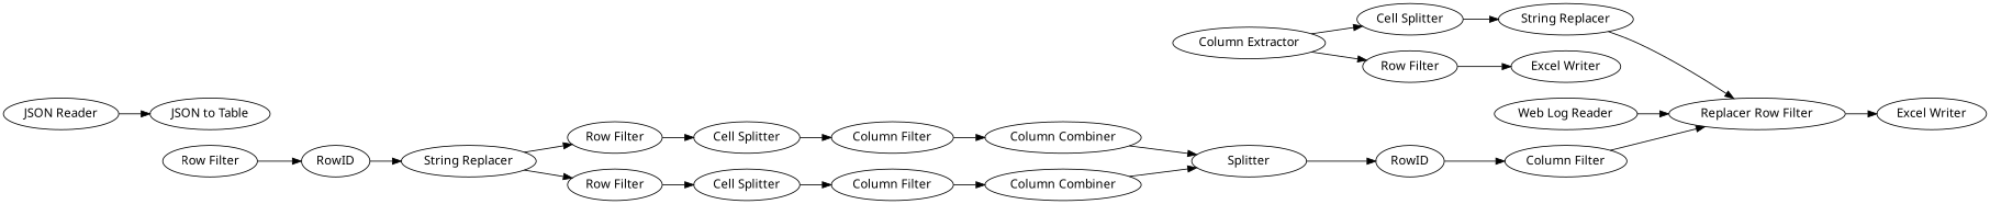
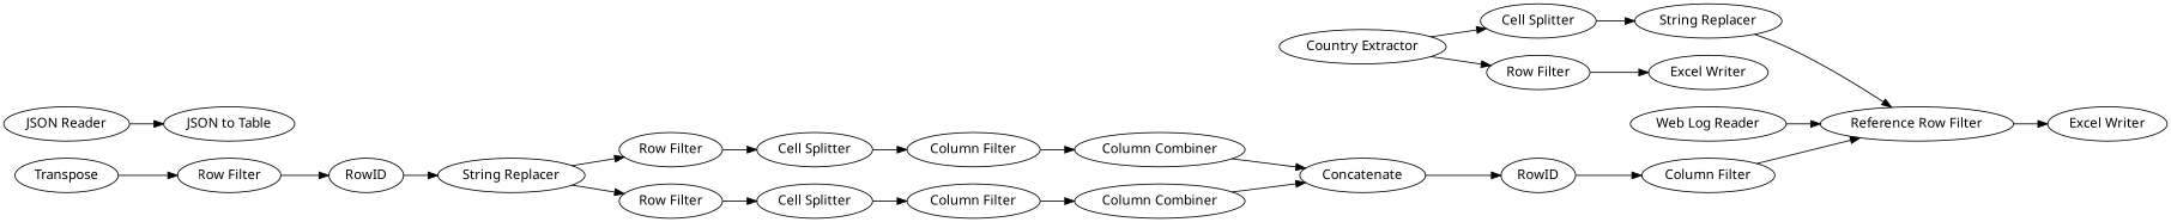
  digraph {
    fontname="Noto Sans"
    rankdir=LR
    node [fontname="Noto Sans"]
    edge [fontname="Noto Sans"]
    n1 [label="Row Filter"]
    n2 [label="Cell Splitter"]
    n3 [label="Column Filter"]
    n4 [label="Column Combiner"]
    n5 [label="JSON to Table"]
+   n6 [label=Transpose]
    n7 [label="Row Filter"]
    n8 [label=RowID]
    n9 [label="String Replacer"]
    n10 [label="Row Filter"]
    n11 [label="Cell Splitter"]
    n12 [label="Column Filter"]
    n13 [label="Column Combiner"]
-   n14 [label=Splitter]
+   n14 [label=Concatenate]
    n15 [label="Column Filter"]
-   n16 [label="Replacer Row Filter"]
+   n16 [label="Reference Row Filter"]
    n17 [label="Excel Writer"]
    n18 [label=RowID]
    n19 [label="Cell Splitter"]
    n20 [label="String Replacer"]
    n21 [label="Row Filter"]
    n22 [label="Excel Writer"]
    n23 [label="Web Log Reader"]
-   n24 [label="Column Extractor"]
+   n24 [label="Country Extractor"]
    n25 [label="JSON Reader"]
    n1 -> n2
    n2 -> n3
    n3 -> n4
    n4 -> n14
+   n6 -> n7
    n7 -> n8
    n8 -> n9
    n9 -> n1
    n9 -> n10
    n10 -> n11
    n11 -> n12
    n12 -> n13
    n13 -> n14
    n14 -> n18
    n15 -> n16
    n16 -> n17
    n18 -> n15
    n19 -> n20
    n20 -> n16
    n21 -> n22
    n23 -> n16
    n24 -> n19
    n24 -> n21
    n25 -> n5
  }
